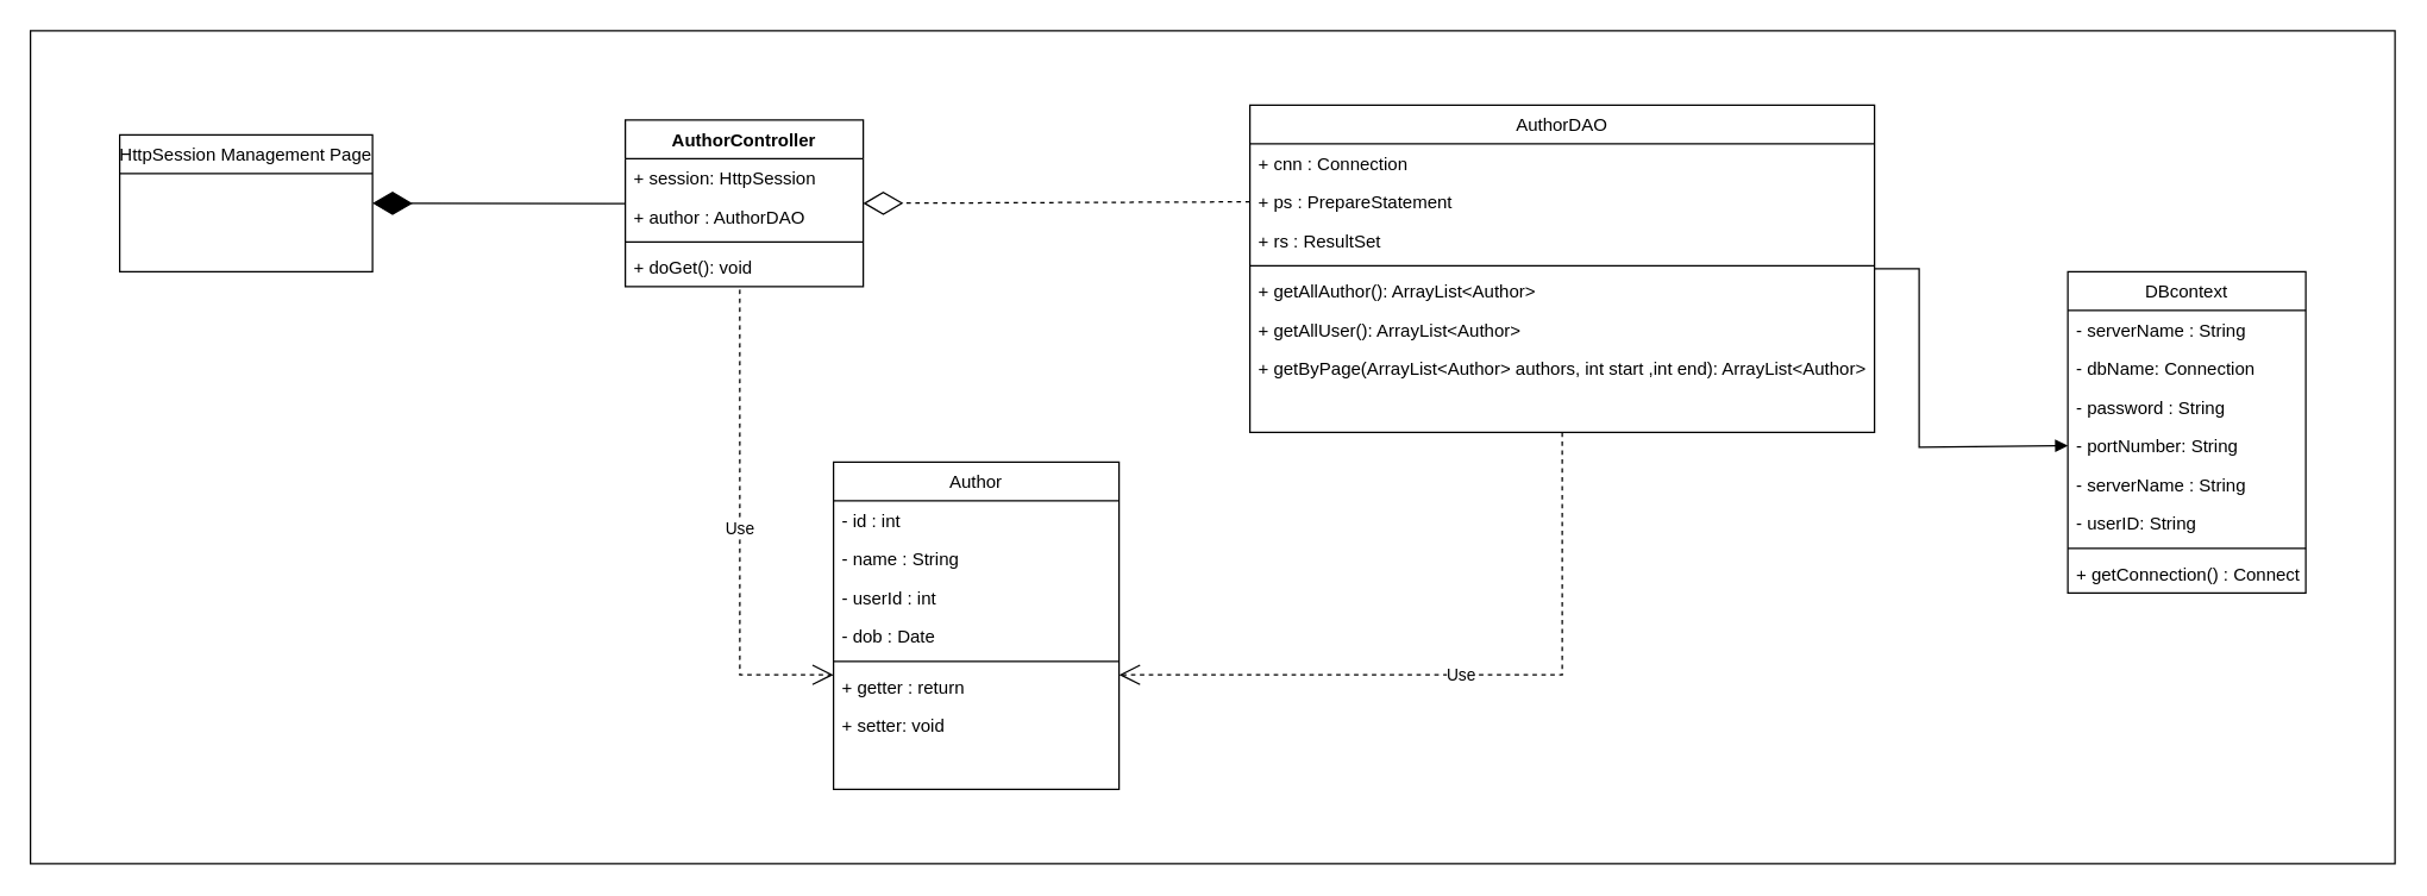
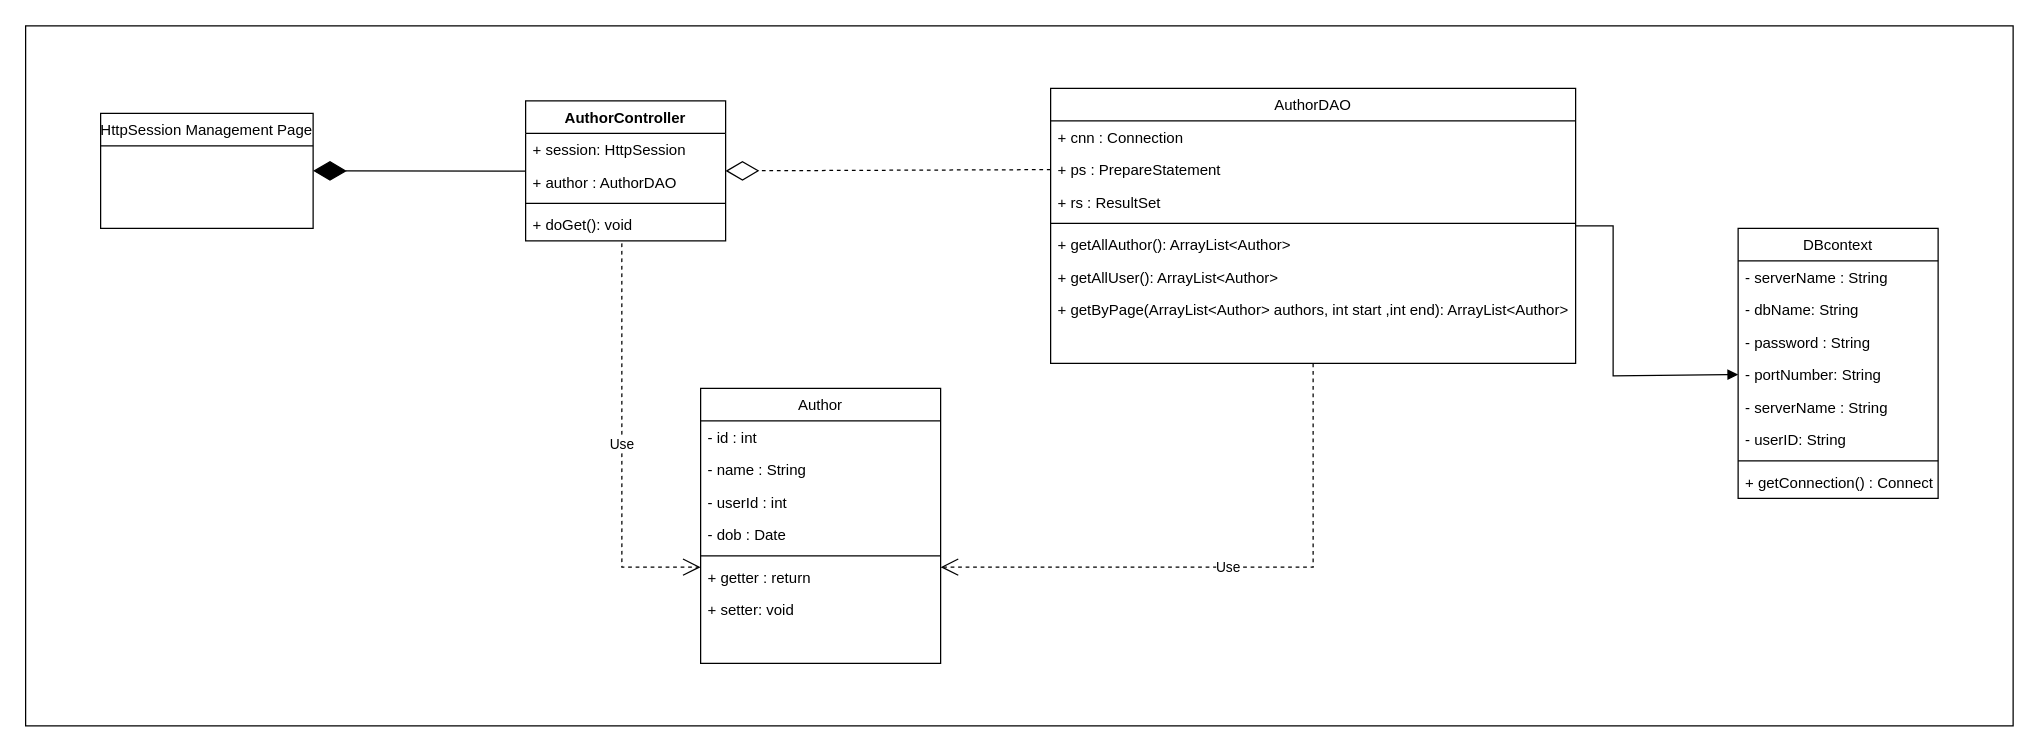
  <mxCell id="0" />
  <mxCell id="1" parent="0" />
  <mxCell id="2" value="" style="rounded=0;whiteSpace=wrap;html=1;" parent="1" vertex="1"><mxGeometry x="20" y="20" width="1590" height="560" as="geometry" /></mxCell>
  <mxCell id="3" value="AuthorController" style="swimlane;fontStyle=1;align=center;verticalAlign=top;childLayout=stackLayout;horizontal=1;startSize=26;horizontalStack=0;resizeParent=1;resizeParentMax=0;resizeLast=0;collapsible=1;marginBottom=0;" parent="1" vertex="1"><mxGeometry x="420" y="80" width="160" height="112" as="geometry" /></mxCell>
  <mxCell id="4" value="+ session: HttpSession" style="text;strokeColor=none;fillColor=none;align=left;verticalAlign=top;spacingLeft=4;spacingRight=4;overflow=hidden;rotatable=0;points=[[0,0.5],[1,0.5]];portConstraint=eastwest;" parent="3" vertex="1"><mxGeometry y="26" width="160" height="26" as="geometry" /></mxCell>
  <mxCell id="5" value="+ author : AuthorDAO" style="text;strokeColor=none;fillColor=none;align=left;verticalAlign=top;spacingLeft=4;spacingRight=4;overflow=hidden;rotatable=0;points=[[0,0.5],[1,0.5]];portConstraint=eastwest;" parent="3" vertex="1"><mxGeometry y="52" width="160" height="26" as="geometry" /></mxCell>
  <mxCell id="6" value="" style="line;strokeWidth=1;fillColor=none;align=left;verticalAlign=middle;spacingTop=-1;spacingLeft=3;spacingRight=3;rotatable=0;labelPosition=right;points=[];portConstraint=eastwest;strokeColor=inherit;" parent="3" vertex="1"><mxGeometry y="78" width="160" height="8" as="geometry" /></mxCell>
  <mxCell id="7" value="+ doGet(): void" style="text;strokeColor=none;fillColor=none;align=left;verticalAlign=top;spacingLeft=4;spacingRight=4;overflow=hidden;rotatable=0;points=[[0,0.5],[1,0.5]];portConstraint=eastwest;" parent="3" vertex="1"><mxGeometry y="86" width="160" height="26" as="geometry" /></mxCell>
  <mxCell id="8" value="HttpSession Management Page" style="swimlane;fontStyle=0;childLayout=stackLayout;horizontal=1;startSize=26;fillColor=none;horizontalStack=0;resizeParent=1;resizeParentMax=0;resizeLast=0;collapsible=1;marginBottom=0;" parent="1" vertex="1"><mxGeometry x="80" y="90" width="170" height="92" as="geometry" /></mxCell>
  <mxCell id="9" value="AuthorDAO" style="swimlane;fontStyle=0;align=center;verticalAlign=top;childLayout=stackLayout;horizontal=1;startSize=26;horizontalStack=0;resizeParent=1;resizeLast=0;collapsible=1;marginBottom=0;rounded=0;shadow=0;strokeWidth=1;" parent="1" vertex="1"><mxGeometry x="840" y="70" width="420" height="220" as="geometry"><mxRectangle x="130" y="380" width="160" height="26" as="alternateBounds" /></mxGeometry></mxCell>
  <mxCell id="10" value="+ cnn : Connection " style="text;align=left;verticalAlign=top;spacingLeft=4;spacingRight=4;overflow=hidden;rotatable=0;points=[[0,0.5],[1,0.5]];portConstraint=eastwest;" parent="9" vertex="1"><mxGeometry y="26" width="420" height="26" as="geometry" /></mxCell>
  <mxCell id="11" value="+ ps : PrepareStatement" style="text;align=left;verticalAlign=top;spacingLeft=4;spacingRight=4;overflow=hidden;rotatable=0;points=[[0,0.5],[1,0.5]];portConstraint=eastwest;rounded=0;shadow=0;html=0;" parent="9" vertex="1"><mxGeometry y="52" width="420" height="26" as="geometry" /></mxCell>
  <mxCell id="12" value="+ rs : ResultSet" style="text;align=left;verticalAlign=top;spacingLeft=4;spacingRight=4;overflow=hidden;rotatable=0;points=[[0,0.5],[1,0.5]];portConstraint=eastwest;rounded=0;shadow=0;html=0;" parent="9" vertex="1"><mxGeometry y="78" width="420" height="26" as="geometry" /></mxCell>
  <mxCell id="13" value="" style="line;html=1;strokeWidth=1;align=left;verticalAlign=middle;spacingTop=-1;spacingLeft=3;spacingRight=3;rotatable=0;labelPosition=right;points=[];portConstraint=eastwest;" parent="9" vertex="1"><mxGeometry y="104" width="420" height="8" as="geometry" /></mxCell>
  <mxCell id="14" value="+ getAllAuthor(): ArrayList&lt;Author&gt;" style="text;align=left;verticalAlign=top;spacingLeft=4;spacingRight=4;overflow=hidden;rotatable=0;points=[[0,0.5],[1,0.5]];portConstraint=eastwest;" parent="9" vertex="1"><mxGeometry y="112" width="420" height="26" as="geometry" /></mxCell>
  <mxCell id="15" value="+ getAllUser(): ArrayList&lt;Author&gt;" style="text;strokeColor=none;fillColor=none;align=left;verticalAlign=top;spacingLeft=4;spacingRight=4;overflow=hidden;rotatable=0;points=[[0,0.5],[1,0.5]];portConstraint=eastwest;" parent="9" vertex="1"><mxGeometry y="138" width="420" height="26" as="geometry" /></mxCell>
  <mxCell id="16" value="+ getByPage(ArrayList&lt;Author&gt; authors, int start ,int end): ArrayList&lt;Author&gt;" style="text;strokeColor=none;fillColor=none;align=left;verticalAlign=top;spacingLeft=4;spacingRight=4;overflow=hidden;rotatable=0;points=[[0,0.5],[1,0.5]];portConstraint=eastwest;" parent="9" vertex="1"><mxGeometry y="164" width="420" height="26" as="geometry" /></mxCell>
  <mxCell id="17" value="Author" style="swimlane;fontStyle=0;align=center;verticalAlign=top;childLayout=stackLayout;horizontal=1;startSize=26;horizontalStack=0;resizeParent=1;resizeLast=0;collapsible=1;marginBottom=0;rounded=0;shadow=0;strokeWidth=1;" parent="1" vertex="1"><mxGeometry x="560" y="310" width="192" height="220" as="geometry"><mxRectangle x="550" y="140" width="160" height="26" as="alternateBounds" /></mxGeometry></mxCell>
  <mxCell id="18" value="- id : int" style="text;align=left;verticalAlign=top;spacingLeft=4;spacingRight=4;overflow=hidden;rotatable=0;points=[[0,0.5],[1,0.5]];portConstraint=eastwest;" parent="17" vertex="1"><mxGeometry y="26" width="192" height="26" as="geometry" /></mxCell>
  <mxCell id="19" value="- name : String" style="text;align=left;verticalAlign=top;spacingLeft=4;spacingRight=4;overflow=hidden;rotatable=0;points=[[0,0.5],[1,0.5]];portConstraint=eastwest;rounded=0;shadow=0;html=0;" parent="17" vertex="1"><mxGeometry y="52" width="192" height="26" as="geometry" /></mxCell>
  <mxCell id="20" value="- userId : int" style="text;align=left;verticalAlign=top;spacingLeft=4;spacingRight=4;overflow=hidden;rotatable=0;points=[[0,0.5],[1,0.5]];portConstraint=eastwest;rounded=0;shadow=0;html=0;" parent="17" vertex="1"><mxGeometry y="78" width="192" height="26" as="geometry" /></mxCell>
  <mxCell id="21" value="- dob : Date" style="text;align=left;verticalAlign=top;spacingLeft=4;spacingRight=4;overflow=hidden;rotatable=0;points=[[0,0.5],[1,0.5]];portConstraint=eastwest;rounded=0;shadow=0;html=0;" parent="17" vertex="1"><mxGeometry y="104" width="192" height="26" as="geometry" /></mxCell>
  <mxCell id="22" value="" style="line;strokeWidth=1;fillColor=none;align=left;verticalAlign=middle;spacingTop=-1;spacingLeft=3;spacingRight=3;rotatable=0;labelPosition=right;points=[];portConstraint=eastwest;strokeColor=inherit;" parent="17" vertex="1"><mxGeometry y="130" width="192" height="8" as="geometry" /></mxCell>
  <mxCell id="23" value="+ getter : return" style="text;strokeColor=none;fillColor=none;align=left;verticalAlign=top;spacingLeft=4;spacingRight=4;overflow=hidden;rotatable=0;points=[[0,0.5],[1,0.5]];portConstraint=eastwest;" parent="17" vertex="1"><mxGeometry y="138" width="192" height="26" as="geometry" /></mxCell>
  <mxCell id="24" value="+ setter: void" style="text;strokeColor=none;fillColor=none;align=left;verticalAlign=top;spacingLeft=4;spacingRight=4;overflow=hidden;rotatable=0;points=[[0,0.5],[1,0.5]];portConstraint=eastwest;" parent="17" vertex="1"><mxGeometry y="164" width="192" height="26" as="geometry" /></mxCell>
  <mxCell id="25" value="Use" style="endArrow=open;endSize=12;dashed=1;html=1;rounded=0;exitX=0.481;exitY=1.077;exitDx=0;exitDy=0;entryX=0;entryY=0.5;entryDx=0;entryDy=0;exitPerimeter=0;" parent="1" source="7" edge="1"><mxGeometry width="160" relative="1" as="geometry"><mxPoint x="715" y="70" as="sourcePoint" /><mxPoint x="560" y="453" as="targetPoint" /><Array as="points"><mxPoint x="497" y="453" /></Array></mxGeometry></mxCell>
  <mxCell id="26" value="Use" style="endArrow=open;endSize=12;dashed=1;html=1;rounded=0;entryX=1;entryY=0.5;entryDx=0;entryDy=0;exitX=0.5;exitY=1;exitDx=0;exitDy=0;" parent="1" source="9" edge="1"><mxGeometry width="160" relative="1" as="geometry"><mxPoint x="1170" y="110" as="sourcePoint" /><mxPoint x="752" y="453" as="targetPoint" /><Array as="points"><mxPoint x="1050" y="453" /></Array></mxGeometry></mxCell>
  <mxCell id="27" value="" style="endArrow=diamondThin;endFill=0;endSize=24;html=1;rounded=0;entryX=1;entryY=0.5;entryDx=0;entryDy=0;exitX=0;exitY=0.5;exitDx=0;exitDy=0;dashed=1;" parent="1" source="11" target="3" edge="1"><mxGeometry width="160" relative="1" as="geometry"><mxPoint x="560" y="220" as="sourcePoint" /><mxPoint x="720" y="220" as="targetPoint" /></mxGeometry></mxCell>
  <mxCell id="28" value="DBcontext" style="swimlane;fontStyle=0;align=center;verticalAlign=top;childLayout=stackLayout;horizontal=1;startSize=26;horizontalStack=0;resizeParent=1;resizeLast=0;collapsible=1;marginBottom=0;rounded=0;shadow=0;strokeWidth=1;" parent="1" vertex="1"><mxGeometry x="1390" y="182" width="160" height="216" as="geometry"><mxRectangle x="340" y="380" width="170" height="26" as="alternateBounds" /></mxGeometry></mxCell>
  <mxCell id="29" value="- serverName : String" style="text;align=left;verticalAlign=top;spacingLeft=4;spacingRight=4;overflow=hidden;rotatable=0;points=[[0,0.5],[1,0.5]];portConstraint=eastwest;" parent="28" vertex="1"><mxGeometry y="26" width="160" height="26" as="geometry" /></mxCell>
- <mxCell id="30" value="- dbName: Connection" style="text;align=left;verticalAlign=top;spacingLeft=4;spacingRight=4;overflow=hidden;rotatable=0;points=[[0,0.5],[1,0.5]];portConstraint=eastwest;" parent="28" vertex="1"><mxGeometry y="52" width="160" height="26" as="geometry" /></mxCell>
+ <mxCell id="30" value="- dbName: String" style="text;align=left;verticalAlign=top;spacingLeft=4;spacingRight=4;overflow=hidden;rotatable=0;points=[[0,0.5],[1,0.5]];portConstraint=eastwest;" parent="28" vertex="1"><mxGeometry y="52" width="160" height="26" as="geometry" /></mxCell>
  <mxCell id="31" value="- password : String" style="text;align=left;verticalAlign=top;spacingLeft=4;spacingRight=4;overflow=hidden;rotatable=0;points=[[0,0.5],[1,0.5]];portConstraint=eastwest;" parent="28" vertex="1"><mxGeometry y="78" width="160" height="26" as="geometry" /></mxCell>
  <mxCell id="32" value="- portNumber: String" style="text;align=left;verticalAlign=top;spacingLeft=4;spacingRight=4;overflow=hidden;rotatable=0;points=[[0,0.5],[1,0.5]];portConstraint=eastwest;" parent="28" vertex="1"><mxGeometry y="104" width="160" height="26" as="geometry" /></mxCell>
  <mxCell id="33" value="- serverName : String" style="text;align=left;verticalAlign=top;spacingLeft=4;spacingRight=4;overflow=hidden;rotatable=0;points=[[0,0.5],[1,0.5]];portConstraint=eastwest;" parent="28" vertex="1"><mxGeometry y="130" width="160" height="26" as="geometry" /></mxCell>
  <mxCell id="34" value="- userID: String" style="text;align=left;verticalAlign=top;spacingLeft=4;spacingRight=4;overflow=hidden;rotatable=0;points=[[0,0.5],[1,0.5]];portConstraint=eastwest;" parent="28" vertex="1"><mxGeometry y="156" width="160" height="26" as="geometry" /></mxCell>
  <mxCell id="35" value="" style="line;html=1;strokeWidth=1;align=left;verticalAlign=middle;spacingTop=-1;spacingLeft=3;spacingRight=3;rotatable=0;labelPosition=right;points=[];portConstraint=eastwest;" parent="28" vertex="1"><mxGeometry y="182" width="160" height="8" as="geometry" /></mxCell>
  <mxCell id="36" value="+ getConnection() : Connection" style="text;align=left;verticalAlign=top;spacingLeft=4;spacingRight=4;overflow=hidden;rotatable=0;points=[[0,0.5],[1,0.5]];portConstraint=eastwest;" parent="28" vertex="1"><mxGeometry y="190" width="160" height="26" as="geometry" /></mxCell>
  <mxCell id="37" value="" style="html=1;verticalAlign=bottom;endArrow=block;rounded=0;entryX=0;entryY=0.5;entryDx=0;entryDy=0;exitX=1;exitY=0.75;exitDx=0;exitDy=0;exitPerimeter=0;" parent="1" source="13" target="32" edge="1"><mxGeometry width="80" relative="1" as="geometry"><mxPoint x="1240" y="180" as="sourcePoint" /><mxPoint x="1320" y="180" as="targetPoint" /><Array as="points"><mxPoint x="1290" y="180" /><mxPoint x="1290" y="300" /></Array></mxGeometry></mxCell>
  <mxCell id="38" value="" style="endArrow=diamondThin;endFill=1;endSize=24;html=1;rounded=0;entryX=1;entryY=0.5;entryDx=0;entryDy=0;exitX=-0.002;exitY=0.163;exitDx=0;exitDy=0;exitPerimeter=0;" parent="1" source="5" target="8" edge="1"><mxGeometry width="160" relative="1" as="geometry"><mxPoint x="260" y="290" as="sourcePoint" /><mxPoint x="420" y="290" as="targetPoint" /></mxGeometry></mxCell>
